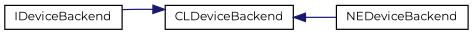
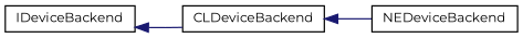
  digraph {
    fontname=Montserrat
    rankdir=LR
    node [color=black fillcolor=white fontname=Montserrat fontsize=10 shape=record style=filled]
    edge [color=midnightblue dir=back fontname=Montserrat fontsize=10 labelfontname=Helvetica labelfontsize=10 style=solid]
    n1 [height=0.2 label=IDeviceBackend width=0.4]
    n2 [height=0.2 label=CLDeviceBackend width=0.4]
    n3 [height=0.2 label=NEDeviceBackend width=0.4]
-   n2 -> n1
+   n1 -> n2
    n2 -> n3
  }
